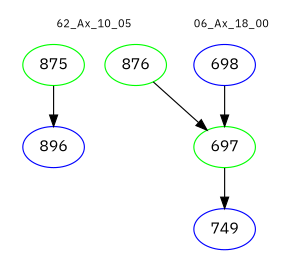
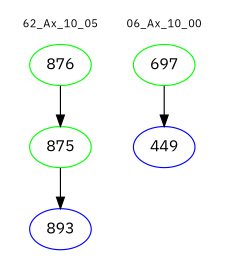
  digraph {
    fontname="IBM Plex Sans"
    node [color=green fontname="IBM Plex Sans"]
    edge [color=black fontname="IBM Plex Sans"]
    n1 [label=876]
    n2 [label=875]
-   n3 [color=blue label=896]
-   n4 [color=blue label=698]
+   n3 [color=blue label=893]
    n5 [label=697]
-   n6 [color=blue label=749]
+   n6 [color=blue label=449]
    subgraph cluster_1 {
      color=white
      fontsize=10
      label="62_Ax_10_05"
      n1
      n2
      n3
    }
    subgraph cluster_2 {
      color=white
      fontsize=10
-     label="06_Ax_18_00"
-     n4
+     label="06_Ax_10_00"
      n5
      n6
    }
-   n1 -> n5
+   n1 -> n2
    n2 -> n3
-   n4 -> n5
    n5 -> n6
  }
